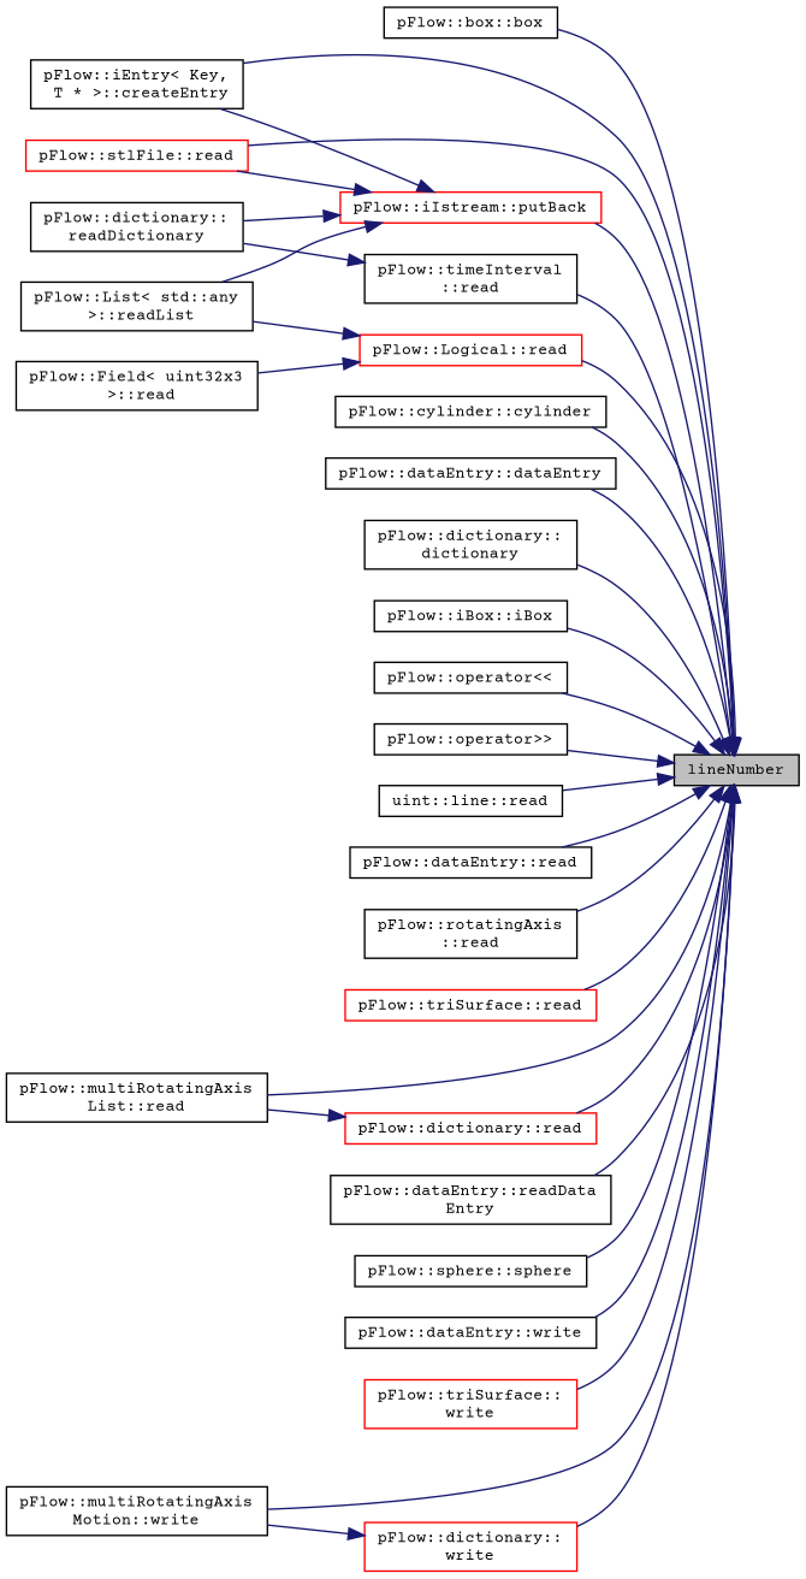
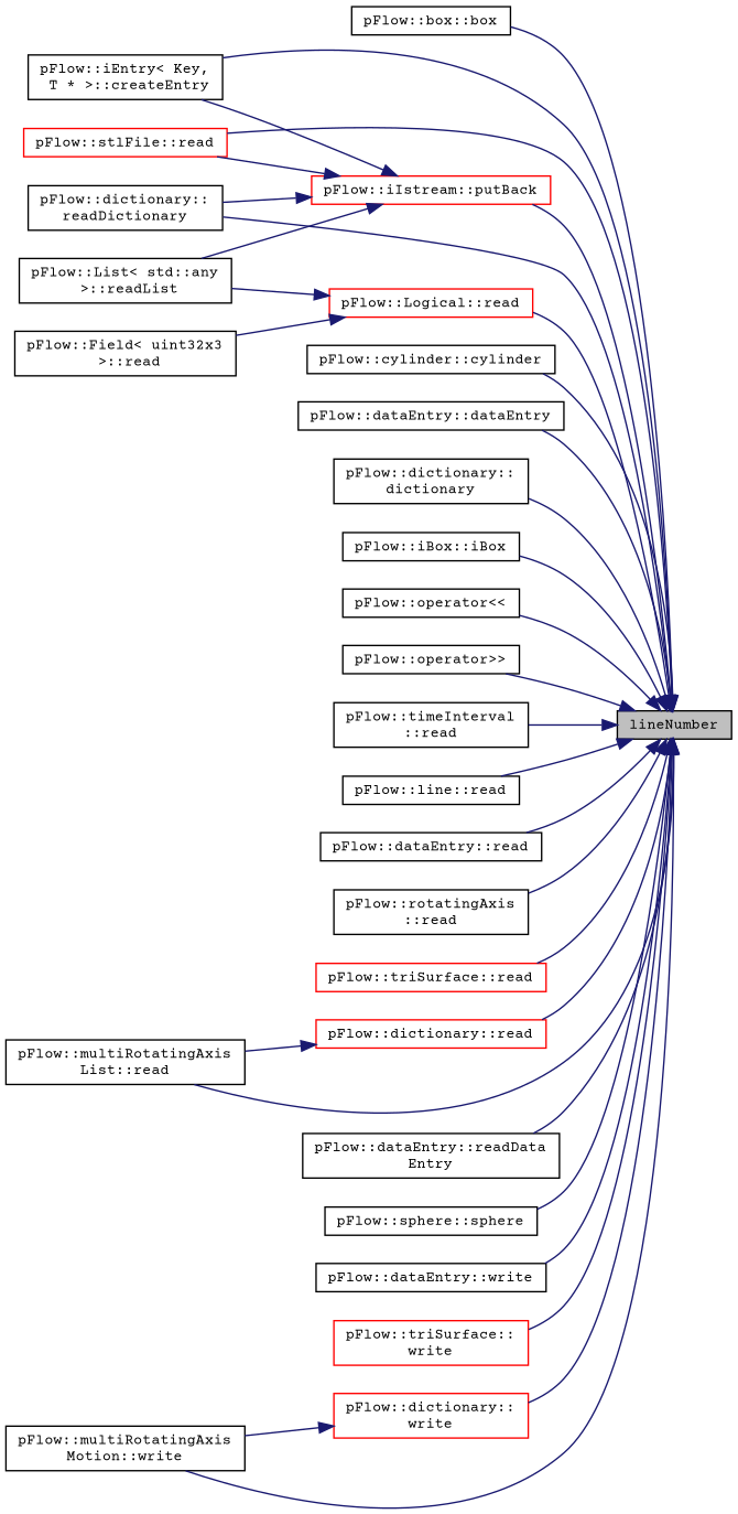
  digraph {
    fontname="Courier Prime"
    rankdir=RL
    node [color=black fillcolor=white fontname="Courier Prime" fontsize=10 shape=record style=filled]
    edge [color=midnightblue dir=back fontname="Courier Prime" fontsize=10 labelfontname=Helvetica labelfontsize=10 style=solid]
    n1 [fillcolor=grey75 fontcolor=black height=0.2 label=lineNumber width=0.4]
    n2 [height=0.2 label="pFlow::box::box" width=0.4]
    n3 [height=0.2 label="pFlow::iEntry\< Key,\l T * \>::createEntry" width=0.4]
    n4 [height=0.2 label="pFlow::cylinder::cylinder" width=0.4]
    n5 [height=0.2 label="pFlow::dataEntry::dataEntry" width=0.4]
    n6 [height=0.2 label="pFlow::dictionary::\ldictionary" width=0.4]
    n7 [height=0.2 label="pFlow::iBox::iBox" width=0.4]
    n8 [height=0.2 label="pFlow::operator\<\<" width=0.4]
    n9 [height=0.2 label="pFlow::operator\>\>" width=0.4]
    n10 [color=red height=0.2 label="pFlow::iIstream::putBack" width=0.4]
    n11 [color=red height=0.2 label="pFlow::stlFile::read" width=0.4]
    n12 [height=0.2 label="pFlow::dictionary::\lreadDictionary" width=0.4]
    n13 [height=0.2 label="pFlow::timeInterval\l::read" width=0.4]
    n14 [color=red height=0.2 label="pFlow::Logical::read" width=0.4]
-   n15 [height=0.2 label="uint::line::read" width=0.4]
+   n15 [height=0.2 label="pFlow::line::read" width=0.4]
    n16 [height=0.2 label="pFlow::dataEntry::read" width=0.4]
    n17 [height=0.2 label="pFlow::rotatingAxis\l::read" width=0.4]
    n18 [color=red height=0.2 label="pFlow::triSurface::read" width=0.4]
    n19 [height=0.2 label="pFlow::multiRotatingAxis\lList::read" width=0.4]
    n20 [color=red height=0.2 label="pFlow::dictionary::read" width=0.4]
    n21 [height=0.2 label="pFlow::dataEntry::readData\lEntry" width=0.4]
    n22 [height=0.2 label="pFlow::sphere::sphere" width=0.4]
    n23 [height=0.2 label="pFlow::dataEntry::write" width=0.4]
    n24 [color=red height=0.2 label="pFlow::triSurface::\lwrite" width=0.4]
    n25 [height=0.2 label="pFlow::multiRotatingAxis\lMotion::write" width=0.4]
    n26 [color=red height=0.2 label="pFlow::dictionary::\lwrite" width=0.4]
    n27 [height=0.2 label="pFlow::List\< std::any\l \>::readList" width=0.4]
    n28 [height=0.2 label="pFlow::Field\< uint32x3\l \>::read" width=0.4]
    n1 -> n2
    n1 -> n3
    n1 -> n4
    n1 -> n5
    n1 -> n6
    n1 -> n7
    n1 -> n8
    n1 -> n9
    n1 -> n10
    n1 -> n11
-   n13 -> n12
+   n1 -> n12
    n1 -> n13
    n1 -> n14
    n1 -> n15
    n1 -> n16
    n1 -> n17
    n1 -> n18
    n1 -> n19
    n1 -> n20
    n1 -> n21
    n1 -> n22
    n1 -> n23
    n1 -> n24
    n1 -> n25
    n1 -> n26
    n10 -> n3
    n10 -> n11
    n10 -> n12
    n10 -> n27
    n14 -> n27
    n14 -> n28
    n20 -> n19
    n26 -> n25
  }
